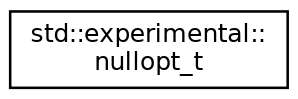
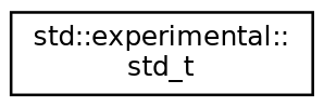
  digraph {
    rankdir=TB
-   n1 [color=black fillcolor=white fontname=Helvetica fontsize=10 height=0.2 label="std::experimental::\lnullopt_t" shape=record style=filled width=0.4]
+   n1 [color=black fillcolor=white fontname=Helvetica fontsize=10 height=0.2 label="std::experimental::\lstd_t" shape=record style=filled width=0.4]
  }
